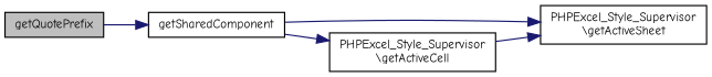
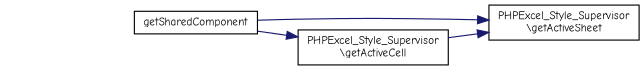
  digraph {
    rankdir=LR
    fontname="Comic Neue"
    node [color=black fillcolor=white fontname="Comic Neue" fontsize=10 shape=record style=filled]
    edge [color=midnightblue fontname="Comic Neue" fontsize=10 labelfontname=Helvetica labelfontsize=10 style=solid]
-   n1 [fillcolor=grey75 fontcolor=black height=0.2 label=getQuotePrefix width=0.4]
    n2 [height=0.2 label=getSharedComponent width=0.4]
    n3 [height=0.2 label="PHPExcel_Style_Supervisor\l\\getActiveSheet" width=0.4]
    n4 [height=0.2 label="PHPExcel_Style_Supervisor\l\\getActiveCell" width=0.4]
-   n1 -> n2
    n2 -> n3
    n2 -> n4
    n4 -> n3
  }
